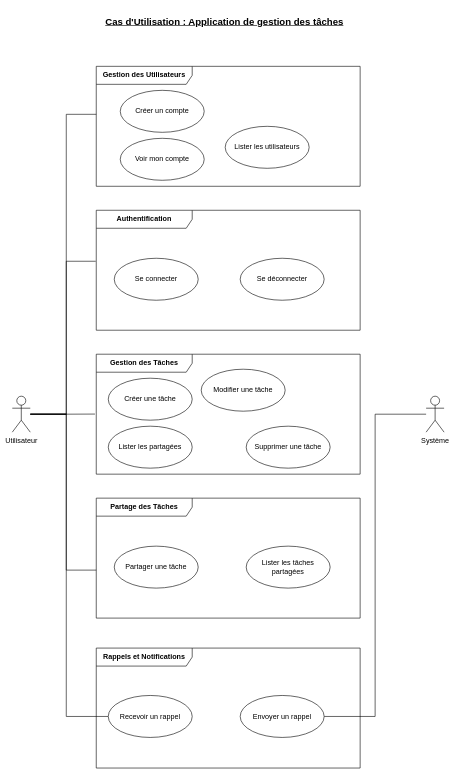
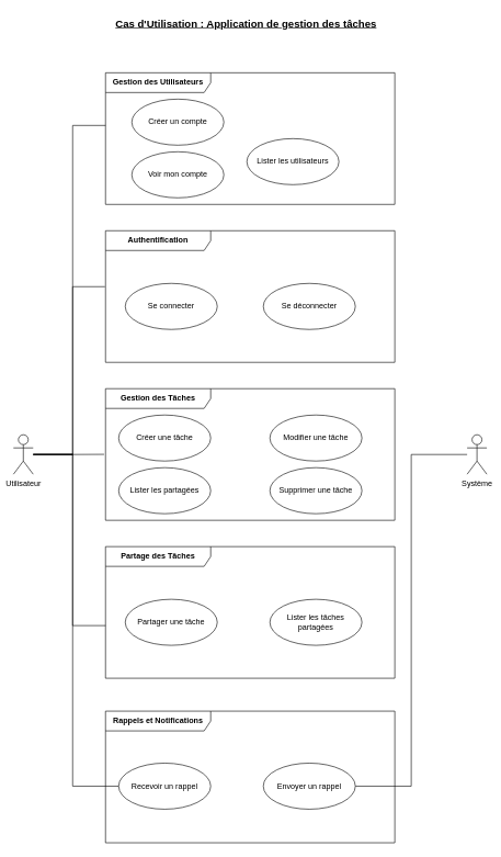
  <mxCell id="0" />
  <mxCell id="1" parent="0" />
  <mxCell id="2" value="&lt;b&gt;Cas d'Utilisation : Application de gestion des tâches&lt;/b&gt;" style="text;html=1;align=center;verticalAlign=middle;whiteSpace=wrap;rounded=0;fontSize=16;fontStyle=4" parent="1" vertex="1"><mxGeometry x="169" y="20" width="410" height="30" as="geometry" /></mxCell>
  <mxCell id="3" style="edgeStyle=orthogonalEdgeStyle;rounded=0;orthogonalLoop=1;jettySize=auto;html=1;entryX=0;entryY=0.5;entryDx=0;entryDy=0;endArrow=none;endFill=0;" parent="1" source="4" target="23" edge="1"><mxGeometry relative="1" as="geometry"><Array as="points"><mxPoint x="110" y="690" /><mxPoint x="110" y="1194" /></Array></mxGeometry></mxCell>
  <mxCell id="4" value="Utilisateur" style="shape=umlActor;verticalLabelPosition=bottom;verticalAlign=top;html=1;outlineConnect=0;" parent="1" vertex="1"><mxGeometry x="20" y="660" width="30" height="60" as="geometry" /></mxCell>
  <mxCell id="5" style="edgeStyle=orthogonalEdgeStyle;rounded=0;orthogonalLoop=1;jettySize=auto;html=1;entryX=1;entryY=0.5;entryDx=0;entryDy=0;endArrow=none;endFill=0;" parent="1" source="6" target="24" edge="1"><mxGeometry relative="1" as="geometry" /></mxCell>
  <mxCell id="6" value="Système" style="shape=umlActor;verticalLabelPosition=bottom;verticalAlign=top;html=1;outlineConnect=0;" parent="1" vertex="1"><mxGeometry x="710" y="660" width="30" height="60" as="geometry" /></mxCell>
  <mxCell id="7" value="&lt;b&gt;Gestion des Utilisateurs&lt;/b&gt;" style="shape=umlFrame;whiteSpace=wrap;html=1;pointerEvents=0;recursiveResize=0;container=1;collapsible=0;width=160;" parent="1" vertex="1"><mxGeometry x="160" y="110" width="440" height="200" as="geometry" /></mxCell>
  <mxCell id="8" value="Créer un compte" style="ellipse;whiteSpace=wrap;html=1;" parent="7" vertex="1"><mxGeometry x="40" y="40" width="140" height="70" as="geometry" /></mxCell>
  <mxCell id="9" value="Voir mon compte" style="ellipse;whiteSpace=wrap;html=1;" parent="7" vertex="1"><mxGeometry x="40" y="120" width="140" height="70" as="geometry" /></mxCell>
  <mxCell id="10" value="Lister les utilisateurs" style="ellipse;whiteSpace=wrap;html=1;" parent="7" vertex="1"><mxGeometry x="215" y="100" width="140" height="70" as="geometry" /></mxCell>
  <mxCell id="11" value="&lt;b&gt;Authentification&lt;/b&gt;" style="shape=umlFrame;whiteSpace=wrap;html=1;pointerEvents=0;recursiveResize=0;container=1;collapsible=0;width=160;" parent="1" vertex="1"><mxGeometry x="160" y="350" width="440" height="200" as="geometry" /></mxCell>
  <mxCell id="12" value="Se connecter" style="ellipse;whiteSpace=wrap;html=1;" parent="11" vertex="1"><mxGeometry x="30" y="80" width="140" height="70" as="geometry" /></mxCell>
  <mxCell id="13" value="Se déconnecter" style="ellipse;whiteSpace=wrap;html=1;" parent="11" vertex="1"><mxGeometry x="240" y="80" width="140" height="70" as="geometry" /></mxCell>
  <mxCell id="14" value="&lt;b&gt;Gestion des Tâches&lt;/b&gt;" style="shape=umlFrame;whiteSpace=wrap;html=1;pointerEvents=0;recursiveResize=0;container=1;collapsible=0;width=160;" parent="1" vertex="1"><mxGeometry x="160" y="590" width="440" height="200" as="geometry" /></mxCell>
  <mxCell id="15" value="Créer une tâche" style="ellipse;whiteSpace=wrap;html=1;" parent="14" vertex="1"><mxGeometry x="20" y="40" width="140" height="70" as="geometry" /></mxCell>
- <mxCell id="16" value="Modifier une tâche" style="ellipse;whiteSpace=wrap;html=1;" parent="14" vertex="1"><mxGeometry x="175" y="25" width="140" height="70" as="geometry" /></mxCell>
+ <mxCell id="16" value="Modifier une tâche" style="ellipse;whiteSpace=wrap;html=1;" parent="14" vertex="1"><mxGeometry x="250" y="40" width="140" height="70" as="geometry" /></mxCell>
  <mxCell id="17" value="Lister les partagées" style="ellipse;whiteSpace=wrap;html=1;" parent="14" vertex="1"><mxGeometry x="20" y="120" width="140" height="70" as="geometry" /></mxCell>
  <mxCell id="18" value="Supprimer une tâche" style="ellipse;whiteSpace=wrap;html=1;" parent="14" vertex="1"><mxGeometry x="250" y="120" width="140" height="70" as="geometry" /></mxCell>
  <mxCell id="19" value="&lt;b&gt;Partage des Tâches&lt;/b&gt;" style="shape=umlFrame;whiteSpace=wrap;html=1;pointerEvents=0;recursiveResize=0;container=1;collapsible=0;width=160;" parent="1" vertex="1"><mxGeometry x="160" y="830" width="440" height="200" as="geometry" /></mxCell>
  <mxCell id="20" value="Partager&lt;span style=&quot;background-color: transparent; color: light-dark(rgb(0, 0, 0), rgb(255, 255, 255));&quot;&gt;&amp;nbsp;une tâche&lt;/span&gt;" style="ellipse;whiteSpace=wrap;html=1;" parent="19" vertex="1"><mxGeometry x="30" y="80" width="140" height="70" as="geometry" /></mxCell>
  <mxCell id="21" value="Lister&lt;span style=&quot;background-color: transparent; color: light-dark(rgb(0, 0, 0), rgb(255, 255, 255));&quot;&gt;&amp;nbsp;les tâches&lt;br&gt;partagées&lt;/span&gt;" style="ellipse;whiteSpace=wrap;html=1;" parent="19" vertex="1"><mxGeometry x="250" y="80" width="140" height="70" as="geometry" /></mxCell>
  <mxCell id="22" value="&lt;b&gt;Rappels et Notifications&lt;/b&gt;" style="shape=umlFrame;whiteSpace=wrap;html=1;pointerEvents=0;recursiveResize=0;container=1;collapsible=0;width=160;" parent="1" vertex="1"><mxGeometry x="160" y="1080" width="440" height="200" as="geometry" /></mxCell>
  <mxCell id="23" value="Recevoir un rappel" style="ellipse;whiteSpace=wrap;html=1;" parent="22" vertex="1"><mxGeometry x="20" y="79" width="140" height="70" as="geometry" /></mxCell>
  <mxCell id="24" value="Envoyer un rappel" style="ellipse;whiteSpace=wrap;html=1;" parent="22" vertex="1"><mxGeometry x="240" y="79" width="140" height="70" as="geometry" /></mxCell>
  <mxCell id="25" style="edgeStyle=orthogonalEdgeStyle;rounded=0;orthogonalLoop=1;jettySize=auto;html=1;entryX=0;entryY=0.4;entryDx=0;entryDy=0;entryPerimeter=0;endArrow=none;endFill=0;" parent="1" source="4" target="7" edge="1"><mxGeometry relative="1" as="geometry"><Array as="points"><mxPoint x="110" y="690" /><mxPoint x="110" y="190" /></Array></mxGeometry></mxCell>
  <mxCell id="26" style="edgeStyle=orthogonalEdgeStyle;rounded=0;orthogonalLoop=1;jettySize=auto;html=1;entryX=-0.002;entryY=0.425;entryDx=0;entryDy=0;entryPerimeter=0;endArrow=none;endFill=0;" parent="1" source="4" target="11" edge="1"><mxGeometry relative="1" as="geometry"><Array as="points"><mxPoint x="110" y="690" /><mxPoint x="110" y="435" /></Array></mxGeometry></mxCell>
  <mxCell id="27" style="edgeStyle=orthogonalEdgeStyle;rounded=0;orthogonalLoop=1;jettySize=auto;html=1;entryX=0;entryY=0.6;entryDx=0;entryDy=0;entryPerimeter=0;endArrow=none;endFill=0;" parent="1" source="4" target="19" edge="1"><mxGeometry relative="1" as="geometry"><Array as="points"><mxPoint x="110" y="690" /><mxPoint x="110" y="950" /></Array></mxGeometry></mxCell>
  <mxCell id="28" style="edgeStyle=orthogonalEdgeStyle;rounded=0;orthogonalLoop=1;jettySize=auto;html=1;entryX=-0.005;entryY=0.499;entryDx=0;entryDy=0;entryPerimeter=0;endArrow=none;endFill=0;" parent="1" source="4" target="14" edge="1"><mxGeometry relative="1" as="geometry" /></mxCell>
